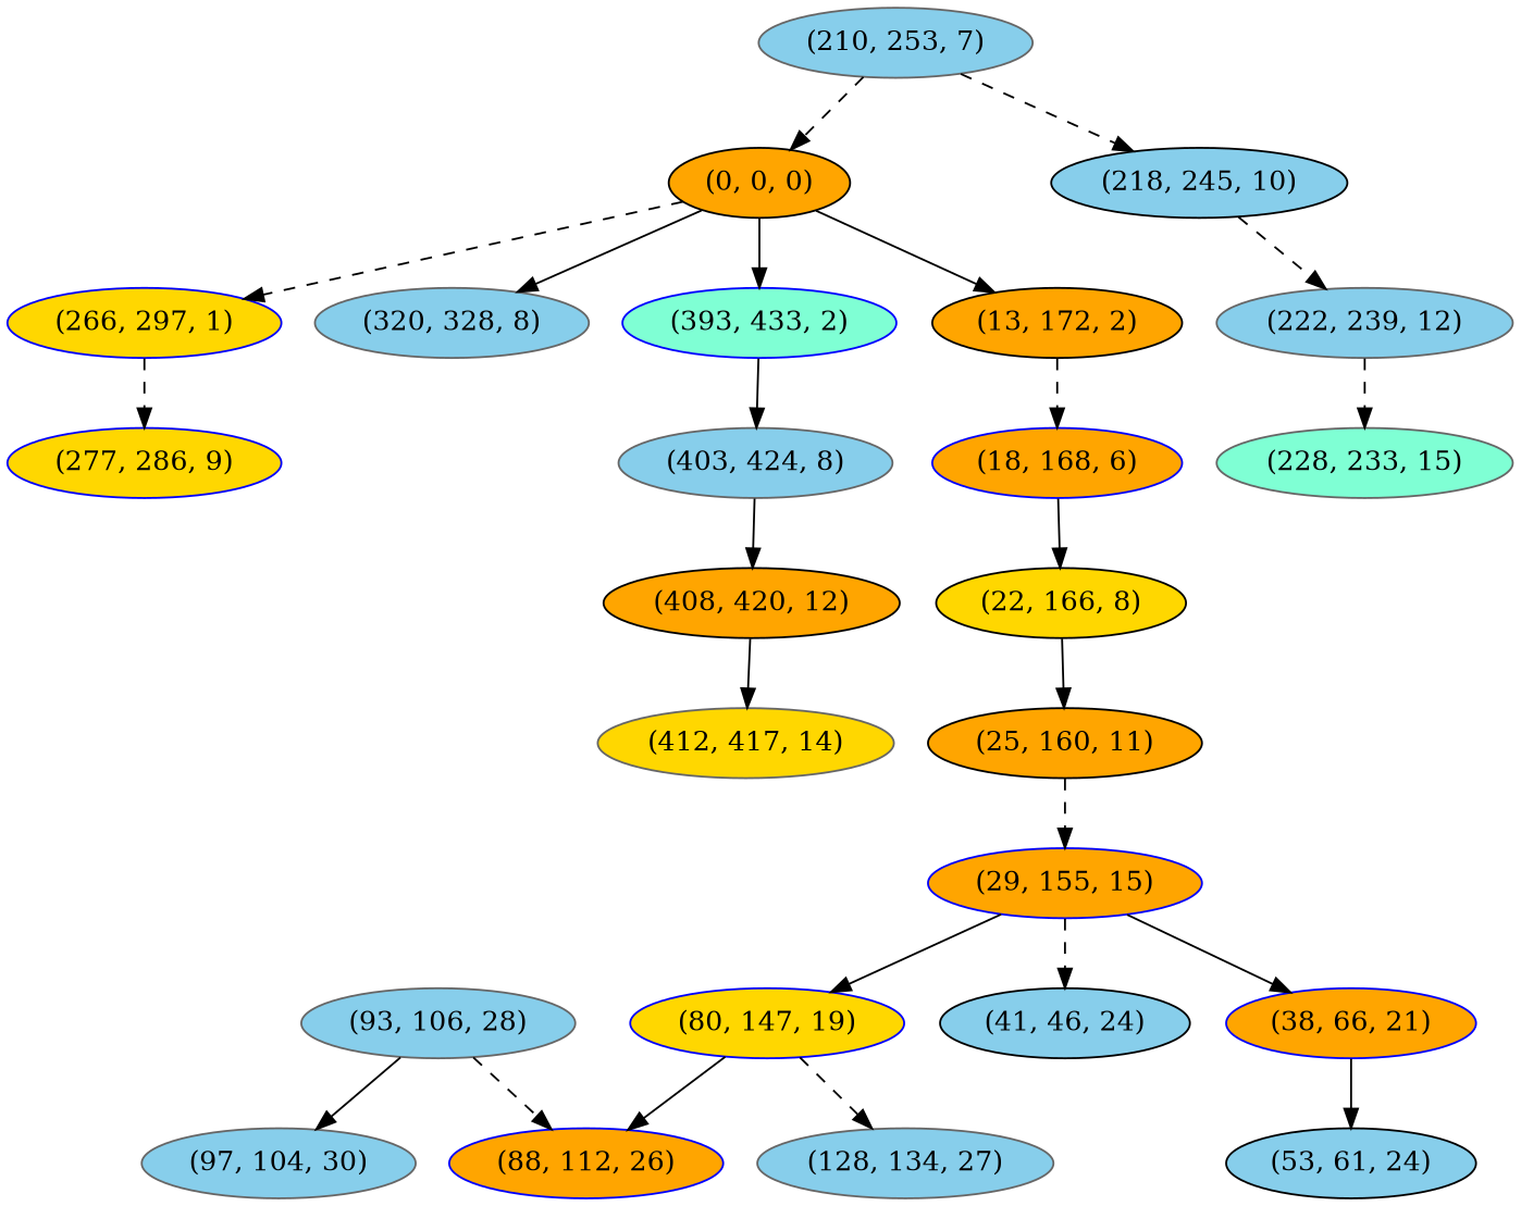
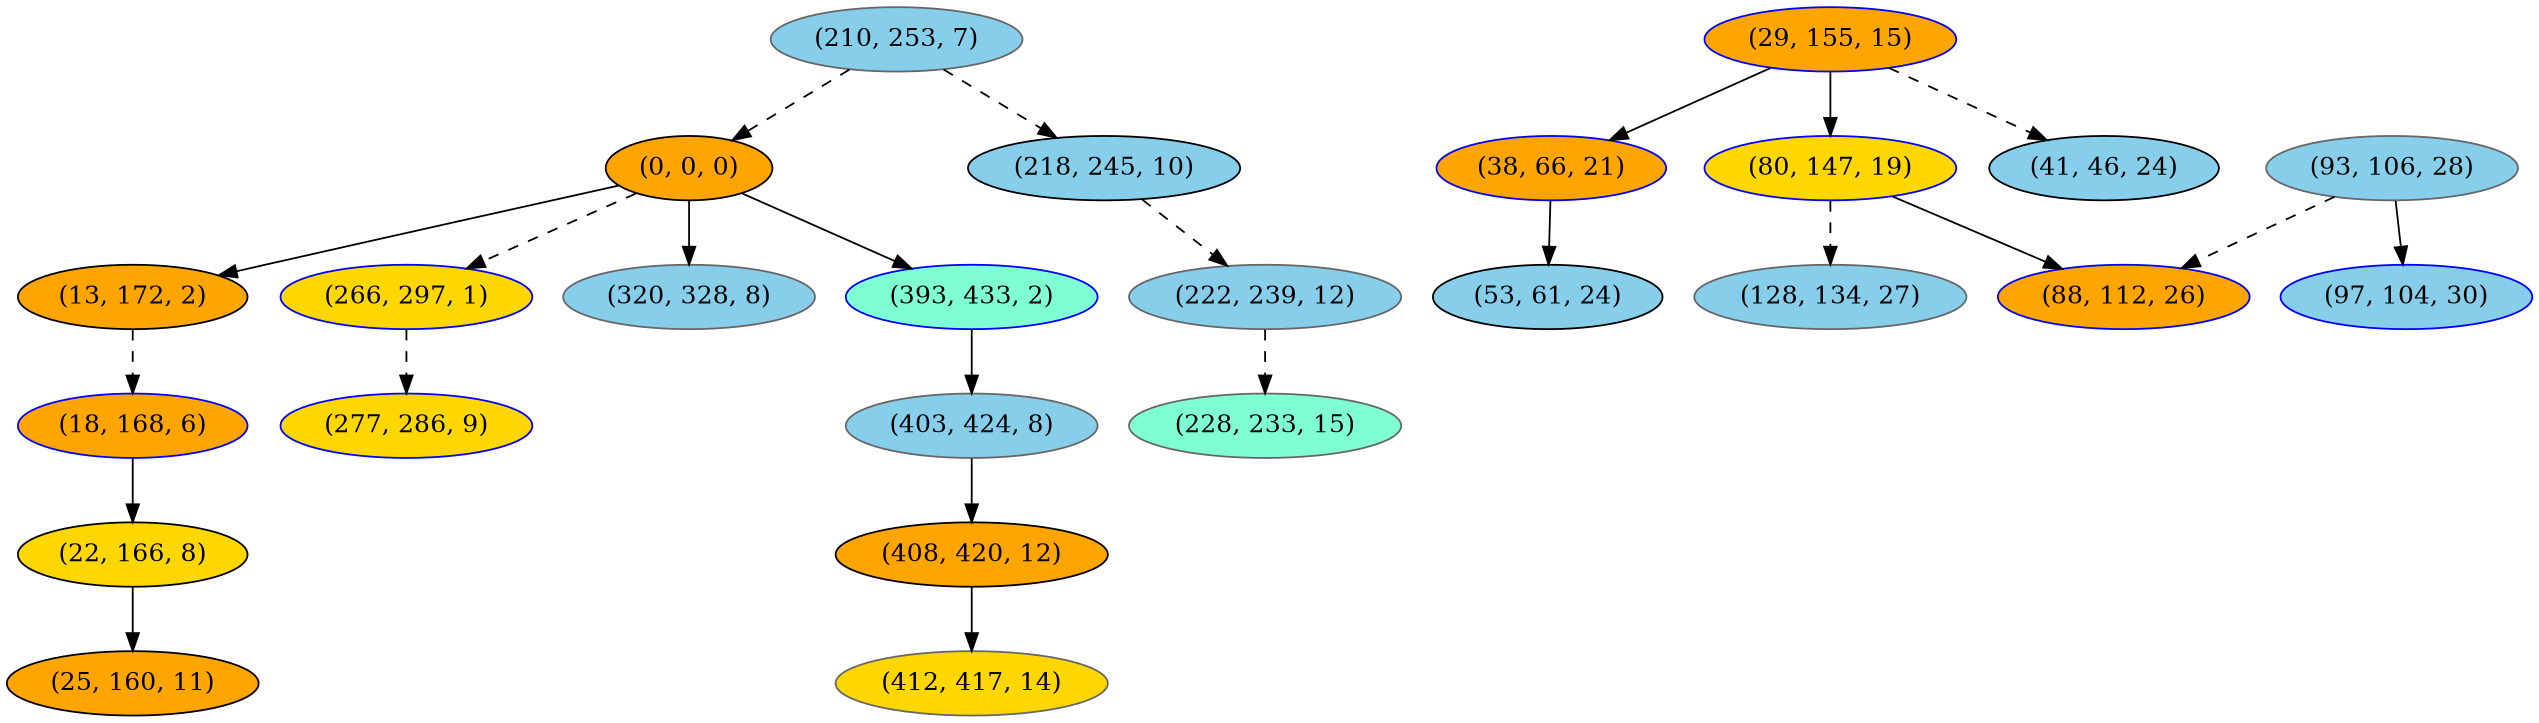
  digraph {
    node [color=gray40 fillcolor=skyblue style=filled]
    edge [style=solid]
    "(0, 0, 0)" [color=black fillcolor=orange]
    "(13, 172, 2)" [color=black fillcolor=orange]
    "(266, 297, 1)" [color=blue fillcolor=gold]
    "(320, 328, 8)"
    "(393, 433, 2)" [color=blue fillcolor=aquamarine]
    "(18, 168, 6)" [color=blue fillcolor=orange]
    "(210, 253, 7)"
    "(218, 245, 10)" [color=black]
    "(277, 286, 9)" [color=blue fillcolor=gold]
    "(403, 424, 8)"
    "(22, 166, 8)" [color=black fillcolor=gold]
    "(25, 160, 11)" [color=black fillcolor=orange]
    "(29, 155, 15)" [color=blue fillcolor=orange]
    "(38, 66, 21)" [color=blue fillcolor=orange]
    "(80, 147, 19)" [color=blue fillcolor=gold]
    "(41, 46, 24)" [color=black]
    "(53, 61, 24)" [color=black]
    "(88, 112, 26)" [color=blue fillcolor=orange]
    "(128, 134, 27)"
    "(93, 106, 28)"
-   "(97, 104, 30)"
+   "(97, 104, 30)" [color=blue]
    "(222, 239, 12)"
    "(228, 233, 15)" [fillcolor=aquamarine]
    "(408, 420, 12)" [color=black fillcolor=orange]
    "(412, 417, 14)" [fillcolor=gold]
    "(0, 0, 0)" -> "(13, 172, 2)"
    "(0, 0, 0)" -> "(266, 297, 1)" [style=dashed]
    "(0, 0, 0)" -> "(320, 328, 8)"
    "(0, 0, 0)" -> "(393, 433, 2)"
    "(13, 172, 2)" -> "(18, 168, 6)" [style=dashed]
    "(266, 297, 1)" -> "(277, 286, 9)" [style=dashed]
    "(393, 433, 2)" -> "(403, 424, 8)"
    "(18, 168, 6)" -> "(22, 166, 8)"
    "(210, 253, 7)" -> "(0, 0, 0)" [style=dashed]
    "(210, 253, 7)" -> "(218, 245, 10)" [style=dashed]
    "(218, 245, 10)" -> "(222, 239, 12)" [style=dashed]
    "(403, 424, 8)" -> "(408, 420, 12)"
    "(22, 166, 8)" -> "(25, 160, 11)"
-   "(25, 160, 11)" -> "(29, 155, 15)" [style=dashed]
    "(29, 155, 15)" -> "(38, 66, 21)"
    "(29, 155, 15)" -> "(80, 147, 19)"
    "(29, 155, 15)" -> "(41, 46, 24)" [style=dashed]
    "(38, 66, 21)" -> "(53, 61, 24)"
    "(80, 147, 19)" -> "(88, 112, 26)"
    "(80, 147, 19)" -> "(128, 134, 27)" [style=dashed]
    "(93, 106, 28)" -> "(88, 112, 26)" [style=dashed]
    "(93, 106, 28)" -> "(97, 104, 30)"
    "(222, 239, 12)" -> "(228, 233, 15)" [style=dashed]
    "(408, 420, 12)" -> "(412, 417, 14)"
  }
